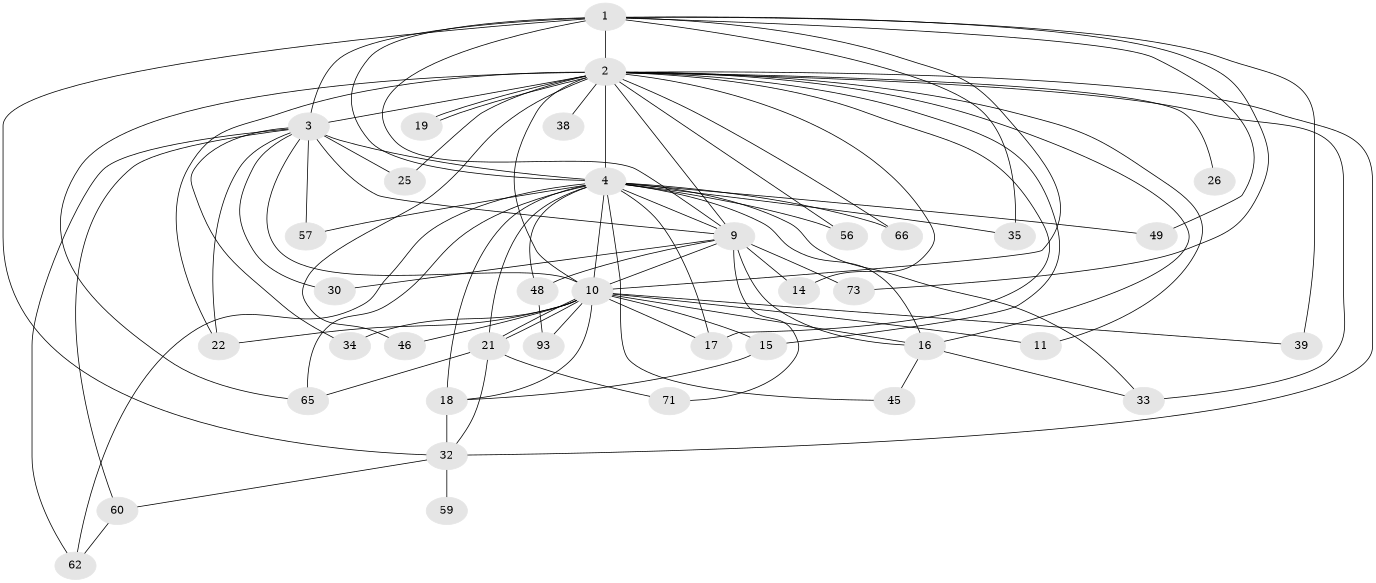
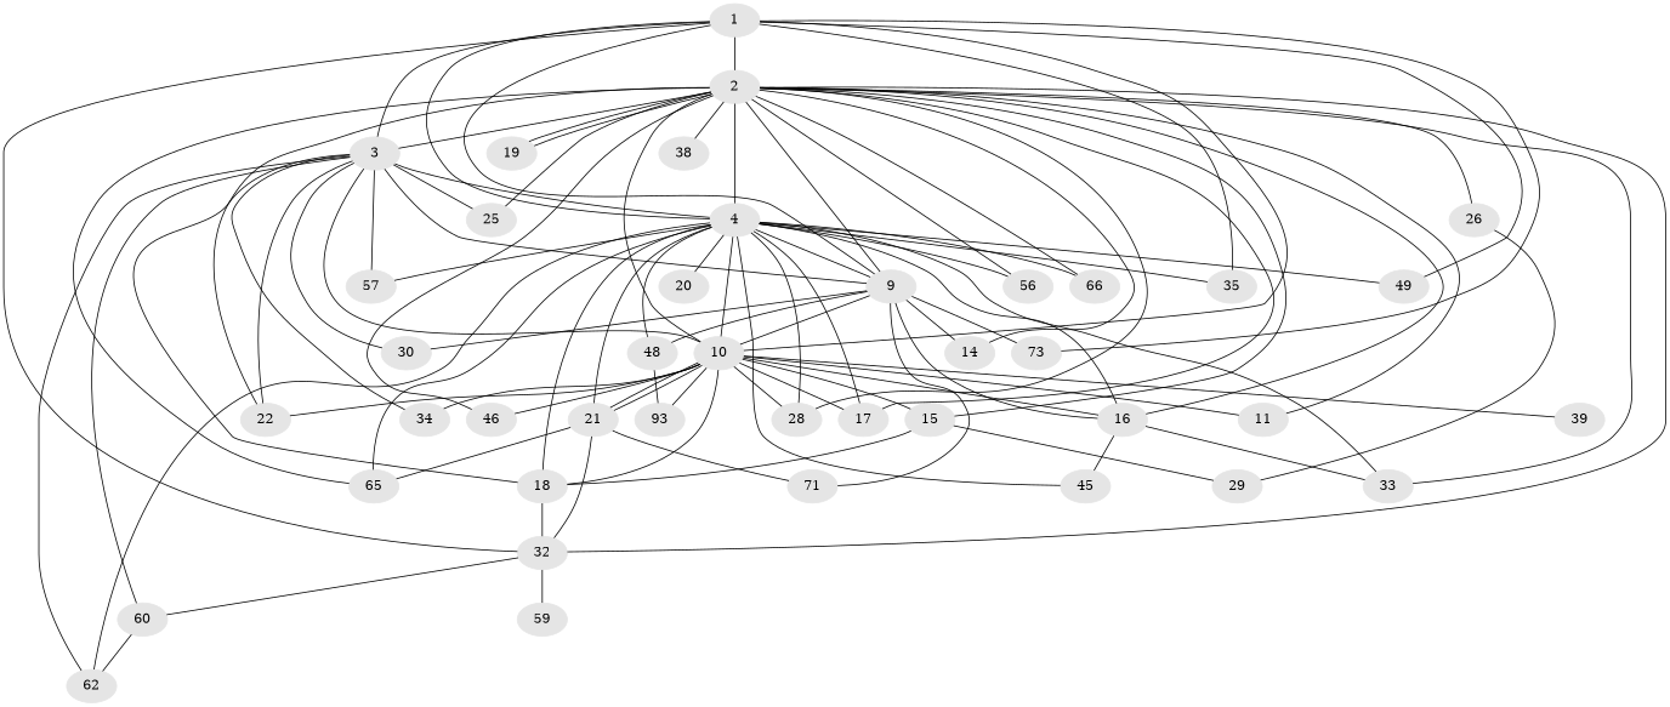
  graph {
    node [color=gray90 style=filled]
    1 [super="+47"]
    2 [super="+44+51+43+8+36+24"]
    3 [super="+6+78"]
    4 [super="+41+53+12+13+42+27+5+81"]
    9
    10
    32 [super="+80+54"]
    35
    39
    49
    73
    11
    14
    15
    16
    17
    19
    22 [super="+55+52"]
    n19 [label=33]
    25
    26
+   28 [super="+69+31"]
    38
    46
    56
    65
    66
    18 [super="+67"]
    30
    34
    57 [super="+64"]
    60
    62 [super="+82"]
+   20
    21
    45
    48
    71
    n39 [label=93]
    59
+   29
    1 -- 2 [weight=5]
    1 -- 3 [weight=2]
    1 -- 4 [weight=4]
    1 -- 9
    1 -- 10
    1 -- 32
    1 -- 35
-   1 -- 39
    1 -- 49
    1 -- 73
    2 -- 3 [weight=5]
    2 -- 4 [weight=9]
    2 -- 9 [weight=2]
    2 -- 10 [weight=3]
    2 -- 32
    2 -- 11
    2 -- 14
    2 -- 15
    2 -- 16 [weight=2]
    2 -- 17
    2 -- 19 [weight=2]
    2 -- 19
    2 -- 22 [weight=3]
    2 -- n19
    2 -- 25
    2 -- 26
+   2 -- 28
    2 -- 38 [weight=2]
    2 -- 46
    2 -- 56
    2 -- 65
    2 -- 66
    3 -- 4 [weight=7]
    3 -- 9 [weight=2]
    3 -- 10 [weight=2]
    3 -- 22
    3 -- 25
+   3 -- 18
    3 -- 30
    3 -- 34
    3 -- 57
    3 -- 60
    3 -- 62
    4 -- 9 [weight=5]
    4 -- 10 [weight=5]
    4 -- 35
    4 -- 49
    4 -- 16 [weight=2]
    4 -- 17
    4 -- n19
+   4 -- 28
    4 -- 56
    4 -- 65
    4 -- 66
    4 -- 18
    4 -- 57 [weight=2]
    4 -- 62
+   4 -- 20 [weight=2]
    4 -- 21
    4 -- 45
    4 -- 48
    9 -- 10
    9 -- 73
    9 -- 14
    9 -- 16
    9 -- 30
    9 -- 48
    9 -- 71
    10 -- 39
    10 -- 11
    10 -- 15
    10 -- 16
    10 -- 17
    10 -- 22
+   10 -- 28 [weight=2]
    10 -- 46
    10 -- 18
    10 -- 34
    10 -- 21
    10 -- 21
    10 -- n39
    32 -- 60
    32 -- 59
    15 -- 18
+   15 -- 29
    16 -- n19
    16 -- 45
+   26 -- 29
    18 -- 32
    60 -- 62
    21 -- 32
    21 -- 65
    21 -- 71
    48 -- n39
  }
